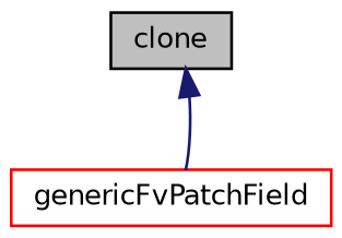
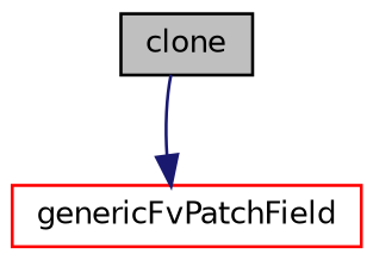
  digraph {
    rankdir=TB
    node [fontname=Helvetica fontsize=10 shape=record]
    n1 [color=black fillcolor=grey75 fontcolor=black height=0.2 label=clone style=filled width=0.4]
    n2 [color=red height=0.2 label=genericFvPatchField width=0.4]
-   n2 -> n1 [color=midnightblue fontname=Helvetica fontsize=10 labelfontname=Helvetica labelfontsize=10 style=solid]
+   n1 -> n2 [color=midnightblue fontname=Helvetica fontsize=10 labelfontname=Helvetica labelfontsize=10 style=solid]
  }
